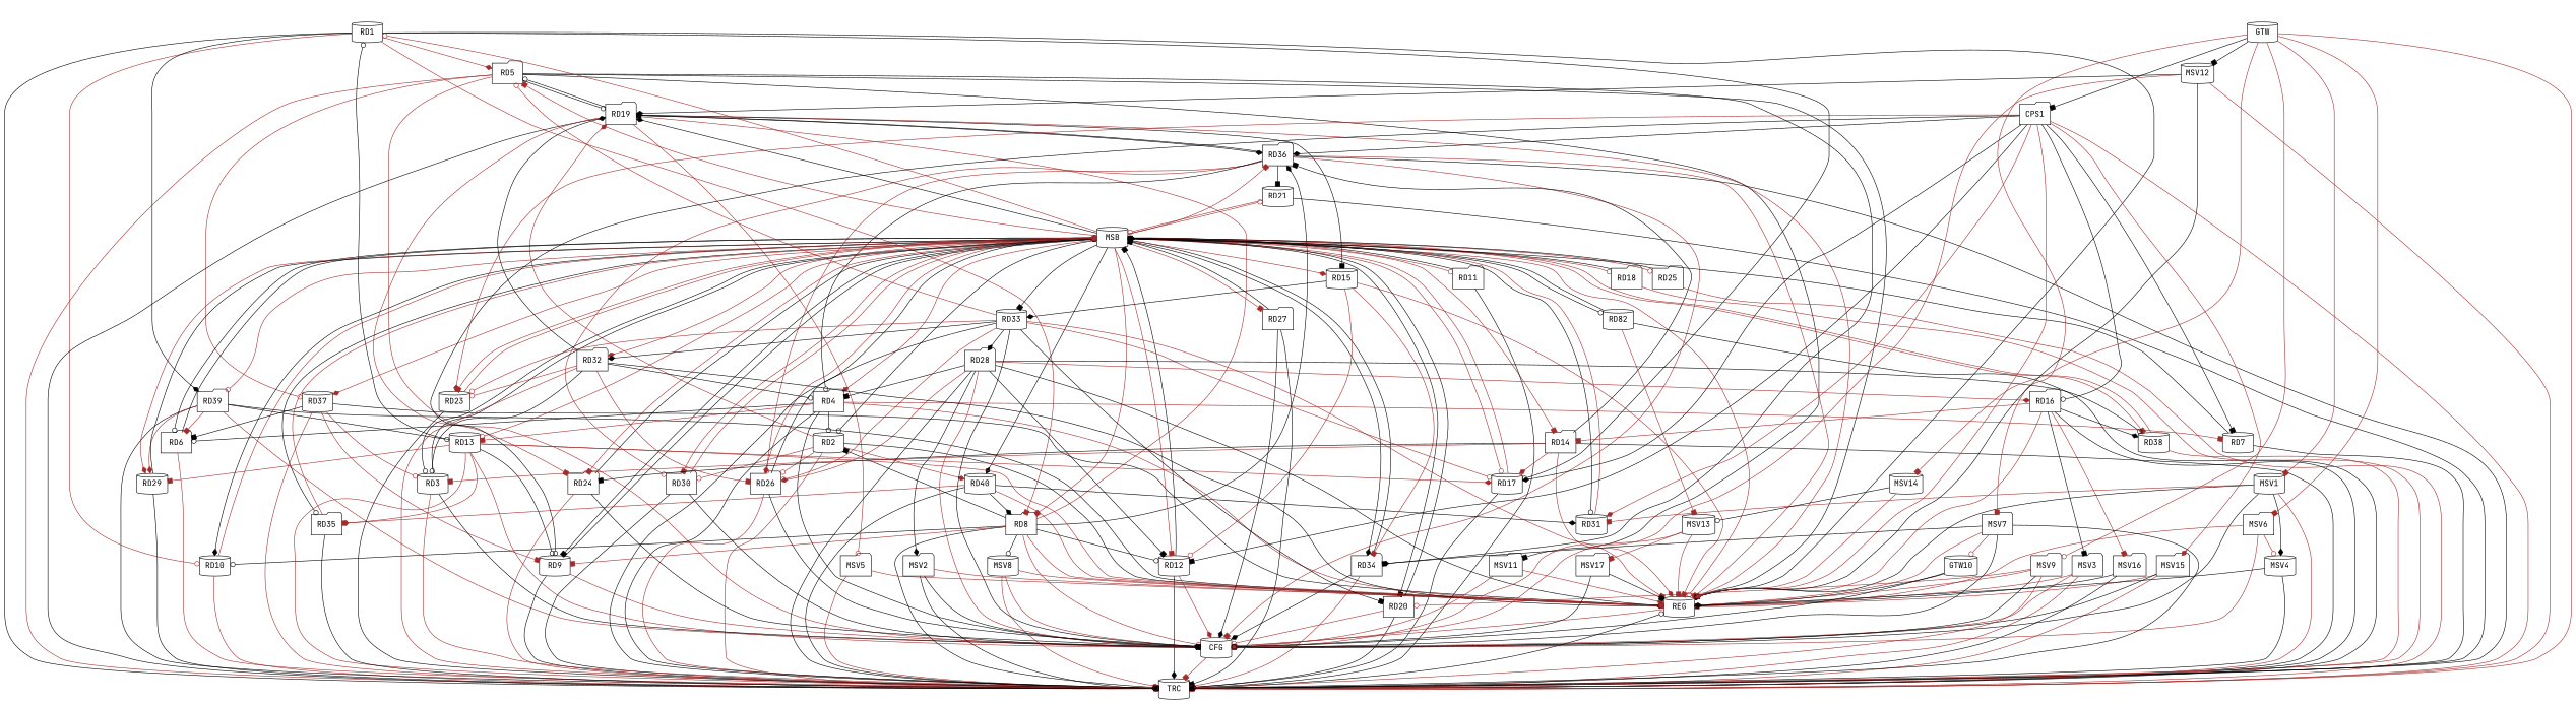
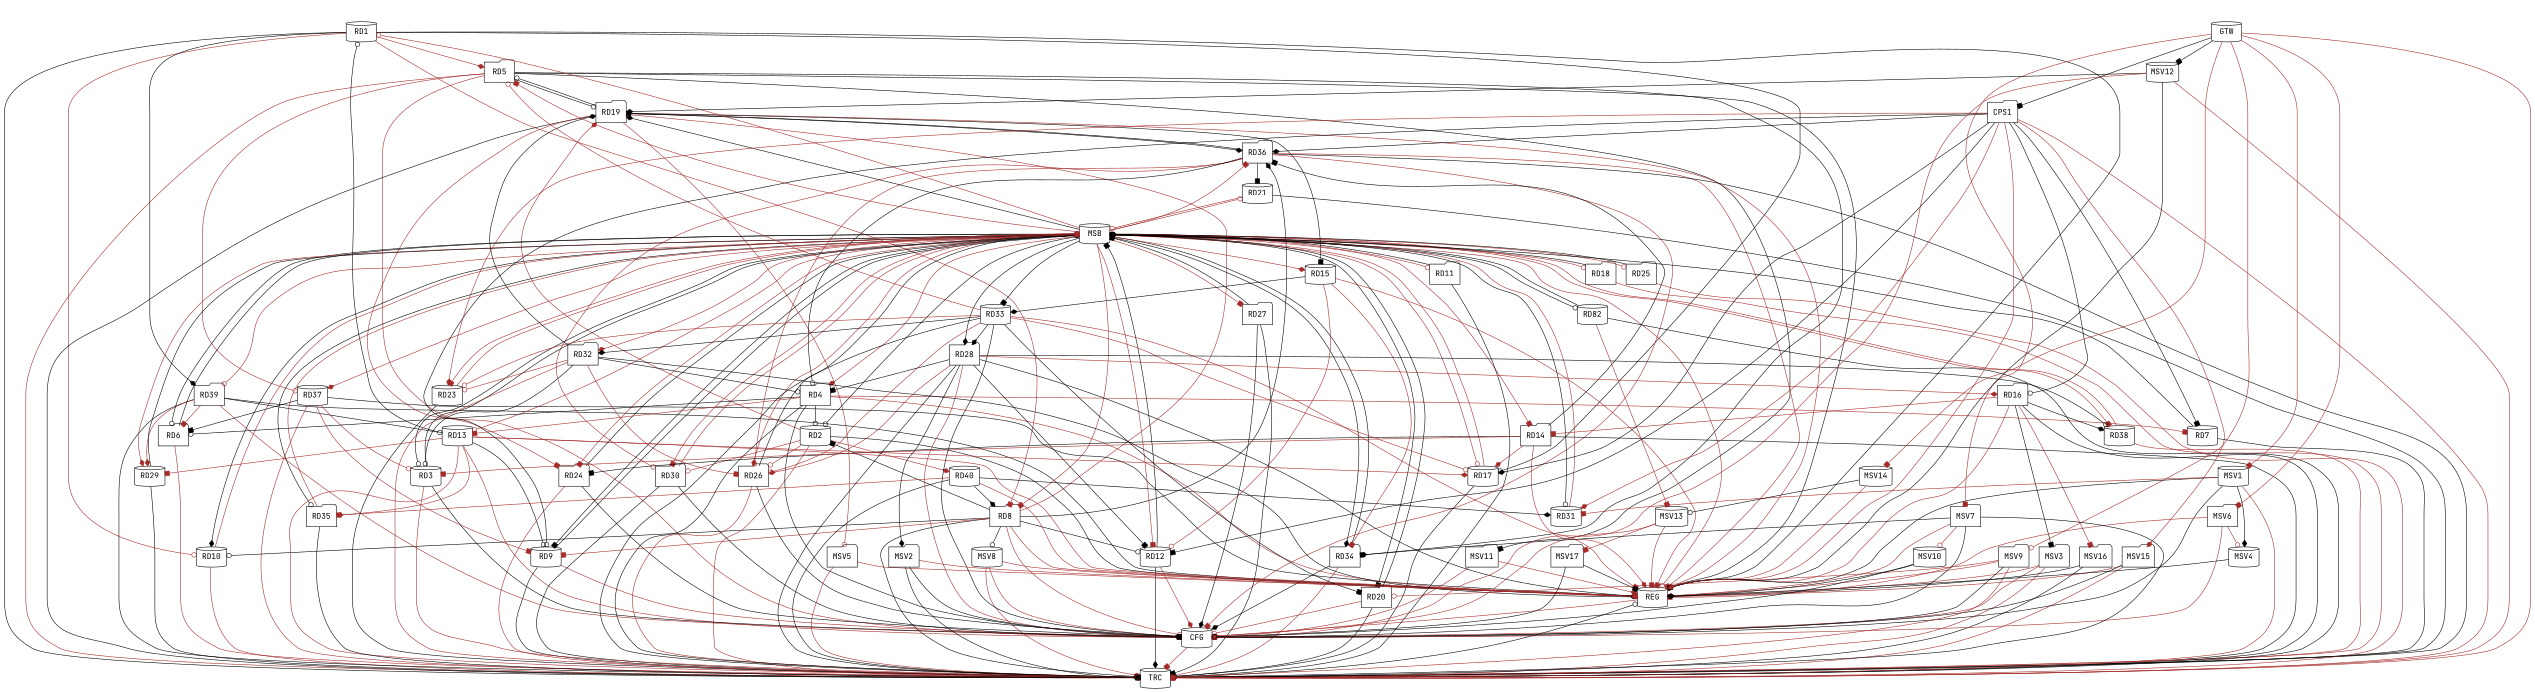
  strict digraph {
    fontname="JetBrains Mono"
    node [fontname="JetBrains Mono" shape=folder]
    edge [arrowhead=odot color=brown fontname="JetBrains Mono"]
    n1 [label=RD1 shape=cylinder]
    n2 [label=RD5]
    n3 [label=RD8]
    n4 [label=RD10 shape=cylinder]
    n5 [label=RD17 shape=cylinder]
    n6 [label=RD39]
    n7 [label=REG shape=cylinder]
    n8 [label=TRC shape=cylinder]
    n9 [label=RD19]
    n10 [label=CFG shape=cylinder]
    n11 [label=RD34]
    n12 [label=RD37 shape=cylinder]
    n13 [label=MSV11]
    n14 [label=RD2 shape=cylinder]
    n15 [label=RD9 shape=cylinder]
    n16 [label=RD12 shape=cylinder]
    n17 [label=RD36]
    n18 [label=MSV8 shape=cylinder]
    n19 [label=MSB shape=cylinder]
    n20 [label=RD6]
    n21 [label=RD13 shape=cylinder]
    n22 [label=RD29 shape=cylinder]
    n23 [label=RD26]
    n24 [label=RD30]
    n25 [label=RD40 shape=cylinder]
    n26 [label=RD24]
    n27 [label=RD15 shape=cylinder]
    n28 [label=MSV5]
    n29 [label=RD35]
    n30 [label=RD31 shape=cylinder]
    n31 [label=RD3 shape=cylinder]
    n32 [label=RD4]
    n33 [label=RD11]
    n34 [label=RD14]
    n35 [label=RD33 shape=cylinder]
    n36 [label=RD38 shape=cylinder]
    n37 [label=RD18]
    n38 [label=RD20]
    n39 [label=RD21 shape=cylinder]
    n40 [label=RD82 shape=cylinder]
    n41 [label=RD23 shape=cylinder]
    n42 [label=RD25]
    n43 [label=RD27]
    n44 [label=RD28]
    n45 [label=RD32]
    n46 [label=RD7 shape=cylinder]
    n47 [label=RD16]
    n48 [label=MSV3]
    n49 [label=MSV16]
    n50 [label=MSV13 shape=cylinder]
    n51 [label=MSV17]
    n52 [label=MSV2]
    n53 [label=CPS1]
    n54 [label=MSV15]
    n55 [label=GTW shape=cylinder]
    n56 [label=MSV1 shape=cylinder]
    n57 [label=MSV6]
    n58 [label=MSV7]
    n59 [label=MSV9]
    n60 [label=MSV12 shape=cylinder]
    n61 [label=MSV14 shape=cylinder]
    n62 [label=MSV4 shape=cylinder]
-   n63 [label=GTW10 shape=cylinder]
+   n63 [label=MSV10 shape=cylinder]
    n1 -> n2 [arrowhead=diamond]
    n1 -> n3 [arrowhead=box]
    n1 -> n4
    n1 -> n5 [color=black]
    n1 -> n6 [arrowhead=diamond color=black]
    n1 -> n7 [arrowhead=box color=black]
    n1 -> n8 [color=black]
    n2 -> n7 [arrowhead=diamond color=black]
    n2 -> n8 [arrowhead=box]
    n2 -> n9 [color=black]
    n2 -> n10
    n2 -> n11 [arrowhead=box color=black]
    n2 -> n12
    n2 -> n13 [arrowhead=box color=black]
    n3 -> n4 [color=black]
    n3 -> n7 [arrowhead=box]
    n3 -> n8 [arrowhead=box color=black]
    n3 -> n9
    n3 -> n10
    n3 -> n14 [arrowhead=box color=black]
    n3 -> n15 [arrowhead=box]
    n3 -> n16 [color=black]
    n3 -> n17 [arrowhead=diamond color=black]
    n3 -> n18 [color=black]
    n4 -> n8
    n4 -> n19 [arrowhead=box]
    n5 -> n8 [arrowhead=diamond color=black]
    n5 -> n19 [arrowhead=diamond]
    n6 -> n7 [color=black]
    n6 -> n8 [arrowhead=box color=black]
    n6 -> n10 [arrowhead=diamond]
    n6 -> n20 [arrowhead=box]
    n6 -> n21 [color=black]
    n6 -> n22 [arrowhead=diamond]
    n7 -> n10 [arrowhead=diamond]
    n8 -> n7 [color=black]
    n9 -> n2 [color=black]
    n9 -> n7 [arrowhead=box]
    n9 -> n8 [color=black]
    n9 -> n17 [arrowhead=diamond color=black]
    n9 -> n26 [arrowhead=box]
    n9 -> n27 [arrowhead=box color=black]
    n9 -> n28
    n10 -> n8 [arrowhead=box]
    n11 -> n8
    n11 -> n10 [arrowhead=diamond color=black]
    n11 -> n19 [color=black]
    n12 -> n7 [arrowhead=diamond color=black]
    n12 -> n8 [arrowhead=diamond]
    n12 -> n15 [arrowhead=box]
    n12 -> n20 [arrowhead=box color=black]
    n12 -> n31
    n13 -> n7 [arrowhead=diamond]
    n13 -> n10
    n14 -> n7 [color=black]
    n14 -> n8 [arrowhead=box]
    n14 -> n9 [arrowhead=diamond]
    n14 -> n23
    n14 -> n24
    n14 -> n25 [arrowhead=diamond]
    n15 -> n8 [arrowhead=box color=black]
    n15 -> n10
    n15 -> n19 [arrowhead=diamond color=black]
    n16 -> n8 [arrowhead=diamond color=black]
    n16 -> n10 [arrowhead=diamond]
    n16 -> n19 [arrowhead=box color=black]
    n17 -> n7 [arrowhead=box]
    n17 -> n8 [arrowhead=diamond color=black]
    n17 -> n9 [arrowhead=box color=black]
    n17 -> n10 [arrowhead=box]
    n17 -> n23
    n17 -> n24
    n17 -> n32 [color=black]
    n17 -> n39 [arrowhead=box color=black]
    n18 -> n7
    n18 -> n8 [arrowhead=diamond]
    n18 -> n10 [arrowhead=diamond]
    n19 -> n1
    n19 -> n2 [arrowhead=box]
    n19 -> n3 [arrowhead=box]
    n19 -> n4 [arrowhead=diamond color=black]
    n19 -> n5
    n19 -> n6
    n19 -> n7
    n19 -> n9 [arrowhead=diamond color=black]
    n19 -> n11 [arrowhead=diamond color=black]
    n19 -> n12 [arrowhead=diamond]
    n19 -> n14 [color=black]
    n19 -> n15 [arrowhead=box color=black]
    n19 -> n16 [arrowhead=box]
    n19 -> n17 [arrowhead=box]
    n19 -> n20 [color=black]
    n19 -> n21
    n19 -> n22 [arrowhead=diamond]
    n19 -> n23 [arrowhead=diamond]
    n19 -> n24 [arrowhead=box]
    n19 -> n26 [arrowhead=box]
    n19 -> n27 [arrowhead=diamond]
    n19 -> n29 [color=black]
    n19 -> n30 [color=black]
    n19 -> n31 [color=black]
    n19 -> n32 [arrowhead=diamond]
    n19 -> n33
    n19 -> n34 [arrowhead=box]
    n19 -> n35 [arrowhead=box color=black]
    n19 -> n36 [arrowhead=box]
    n19 -> n37
    n19 -> n38 [arrowhead=box color=black]
    n19 -> n39
    n19 -> n40 [color=black]
    n19 -> n41 [arrowhead=box]
    n19 -> n42
    n19 -> n43 [arrowhead=box]
-   n19 -> n25 [arrowhead=diamond color=black]
+   n19 -> n44 [arrowhead=diamond color=black]
    n19 -> n45 [arrowhead=diamond]
    n20 -> n8
    n20 -> n19 [arrowhead=diamond color=black]
    n21 -> n1 [color=black]
    n21 -> n5 [arrowhead=diamond]
    n21 -> n7
    n21 -> n8
    n21 -> n10 [arrowhead=box]
    n21 -> n15 [color=black]
    n21 -> n22 [arrowhead=box]
    n21 -> n29 [arrowhead=diamond]
    n22 -> n8 [arrowhead=diamond color=black]
    n22 -> n19 [color=black]
    n23 -> n8 [arrowhead=diamond]
    n23 -> n10 [arrowhead=diamond color=black]
    n23 -> n19 [color=black]
    n24 -> n8 [arrowhead=box color=black]
    n24 -> n10 [color=black]
    n24 -> n19
    n25 -> n3 [arrowhead=diamond color=black]
    n25 -> n7 [arrowhead=diamond]
    n25 -> n8 [color=black]
    n25 -> n29 [arrowhead=box]
    n25 -> n30 [arrowhead=diamond color=black]
    n26 -> n8
    n26 -> n10 [arrowhead=box color=black]
    n26 -> n19 [color=black]
    n27 -> n7 [arrowhead=box]
    n27 -> n11 [arrowhead=box]
    n27 -> n16
    n27 -> n35 [arrowhead=diamond color=black]
    n28 -> n7 [arrowhead=box]
    n28 -> n8
    n29 -> n8 [arrowhead=box color=black]
    n29 -> n19 [arrowhead=diamond]
    n30 -> n19 [arrowhead=box]
    n31 -> n8 [arrowhead=diamond]
    n31 -> n10 [arrowhead=box color=black]
    n31 -> n19 [color=black]
    n32 -> n7
    n32 -> n8 [arrowhead=box color=black]
    n32 -> n10 [arrowhead=diamond color=black]
    n32 -> n14 [color=black]
    n32 -> n20 [color=black]
    n32 -> n21 [arrowhead=box]
    n32 -> n46 [arrowhead=box]
    n33 -> n8 [color=black]
    n33 -> n19 [color=black]
    n34 -> n5 [arrowhead=diamond]
    n34 -> n7 [arrowhead=diamond]
    n34 -> n8 [arrowhead=box color=black]
    n34 -> n17 [arrowhead=box color=black]
    n34 -> n26 [arrowhead=box color=black]
    n34 -> n31 [arrowhead=box]
    n35 -> n2
    n35 -> n5
    n35 -> n7 [arrowhead=box]
    n35 -> n8 [color=black]
    n35 -> n10 [color=black]
    n35 -> n23
    n35 -> n38 [arrowhead=box color=black]
    n35 -> n41
    n35 -> n44 [arrowhead=diamond color=black]
    n35 -> n45 [arrowhead=diamond color=black]
    n36 -> n8
    n36 -> n19 [arrowhead=box]
    n37 -> n8 [arrowhead=diamond]
    n37 -> n19 [arrowhead=diamond color=black]
    n38 -> n8 [arrowhead=diamond color=black]
    n38 -> n10
    n38 -> n19 [color=black]
    n39 -> n8 [arrowhead=diamond color=black]
    n39 -> n19
    n40 -> n8 [arrowhead=box color=black]
    n40 -> n19 [arrowhead=diamond color=black]
    n40 -> n50 [arrowhead=box]
    n41 -> n8 [arrowhead=diamond color=black]
    n41 -> n19 [arrowhead=box]
    n42 -> n8 [arrowhead=box]
    n42 -> n19 [arrowhead=box color=black]
    n43 -> n8 [arrowhead=box color=black]
    n43 -> n10 [arrowhead=diamond color=black]
    n43 -> n19 [arrowhead=box color=black]
    n44 -> n7 [color=black]
    n44 -> n8 [arrowhead=box color=black]
    n44 -> n10
    n44 -> n16 [arrowhead=box color=black]
    n44 -> n23 [arrowhead=diamond]
    n44 -> n32 [arrowhead=box color=black]
    n44 -> n36 [color=black]
    n44 -> n47 [arrowhead=diamond]
    n44 -> n52 [arrowhead=diamond color=black]
    n45 -> n7 [arrowhead=diamond color=black]
    n45 -> n8
    n45 -> n9 [arrowhead=diamond color=black]
    n45 -> n23 [arrowhead=box]
    n45 -> n31 [color=black]
    n45 -> n32 [color=black]
    n45 -> n41
    n46 -> n8 [arrowhead=box color=black]
    n46 -> n19 [arrowhead=box color=black]
    n47 -> n7 [arrowhead=diamond]
    n47 -> n8 [color=black]
    n47 -> n34 [arrowhead=box]
    n47 -> n36 [arrowhead=diamond color=black]
    n47 -> n48 [arrowhead=box color=black]
    n47 -> n49 [arrowhead=box]
    n48 -> n7 [arrowhead=diamond]
    n48 -> n8 [arrowhead=diamond]
    n48 -> n10 [arrowhead=diamond]
    n49 -> n7 [color=black]
    n49 -> n8 [arrowhead=box color=black]
    n50 -> n7 [arrowhead=box]
    n50 -> n10
    n50 -> n51 [arrowhead=box]
    n51 -> n7 [arrowhead=box color=black]
    n51 -> n10 [color=black]
    n52 -> n7 [arrowhead=box]
    n52 -> n8 [color=black]
    n52 -> n10 [arrowhead=box color=black]
    n53 -> n5 [arrowhead=diamond color=black]
    n53 -> n7 [arrowhead=box]
    n53 -> n8
    n53 -> n15 [color=black]
    n53 -> n16 [arrowhead=box color=black]
    n53 -> n17 [arrowhead=diamond color=black]
    n53 -> n30 [arrowhead=diamond]
    n53 -> n41 [arrowhead=diamond]
    n53 -> n46 [arrowhead=box color=black]
    n53 -> n47 [color=black]
    n53 -> n54 [arrowhead=diamond]
    n54 -> n7
    n54 -> n8 [arrowhead=diamond]
    n54 -> n10 [color=black]
    n55 -> n8 [arrowhead=box]
    n55 -> n53 [arrowhead=box color=black]
    n55 -> n56 [arrowhead=box]
    n55 -> n57 [arrowhead=box]
    n55 -> n58 [arrowhead=box]
    n55 -> n59
    n55 -> n60 [arrowhead=box color=black]
    n55 -> n61 [arrowhead=box]
    n56 -> n7 [arrowhead=box color=black]
    n56 -> n8 [arrowhead=box]
    n56 -> n10 [color=black]
    n56 -> n30 [arrowhead=box]
    n56 -> n62 [arrowhead=diamond color=black]
    n57 -> n7 [arrowhead=box]
    n57 -> n10 [arrowhead=box]
    n57 -> n62
    n58 -> n7 [arrowhead=diamond]
    n58 -> n8 [arrowhead=box color=black]
    n58 -> n10 [arrowhead=box color=black]
    n58 -> n11 [arrowhead=diamond color=black]
    n58 -> n63
    n59 -> n7 [arrowhead=diamond]
    n59 -> n8
    n59 -> n10 [color=black]
    n59 -> n38
    n60 -> n7 [arrowhead=diamond color=black]
    n60 -> n8 [arrowhead=box]
    n60 -> n9 [arrowhead=diamond color=black]
    n60 -> n10 [arrowhead=box]
    n61 -> n7 [arrowhead=diamond]
    n61 -> n50 [color=black]
    n62 -> n7 [arrowhead=diamond color=black]
-   n62 -> n8 [arrowhead=box color=black]
    n63 -> n7 [color=black]
    n63 -> n10 [color=black]
  }
